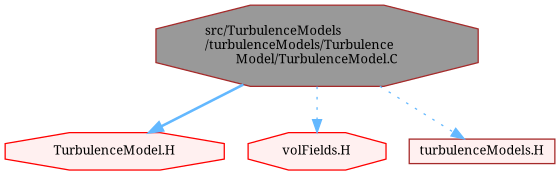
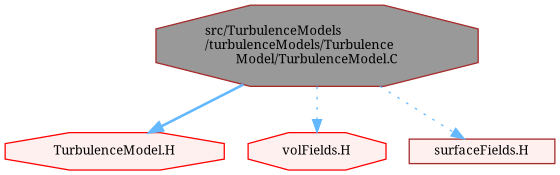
  digraph {
    fontname="Noto Serif"
    node [color=brown fillcolor="#FFF0F0" fontname="Noto Serif" fontsize=10 shape=octagon style=filled]
    edge [color=steelblue1 fontname="Noto Serif" fontsize=10 labelfontname=Helvetica labelfontsize=10 style=dotted]
    n1 [fillcolor=grey60 fontcolor=black height=0.2 label="src/TurbulenceModels\l/turbulenceModels/Turbulence\lModel/TurbulenceModel.C" width=0.4]
    n2 [color=red height=0.2 label="TurbulenceModel.H" width=0.4]
    n3 [color=red height=0.2 label="volFields.H" width=0.4]
-   n4 [height=0.2 label="turbulenceModels.H" shape=box width=0.4]
+   n4 [height=0.2 label="surfaceFields.H" shape=box width=0.4]
    n1 -> n2 [style=bold]
    n1 -> n3
    n1 -> n4
  }
